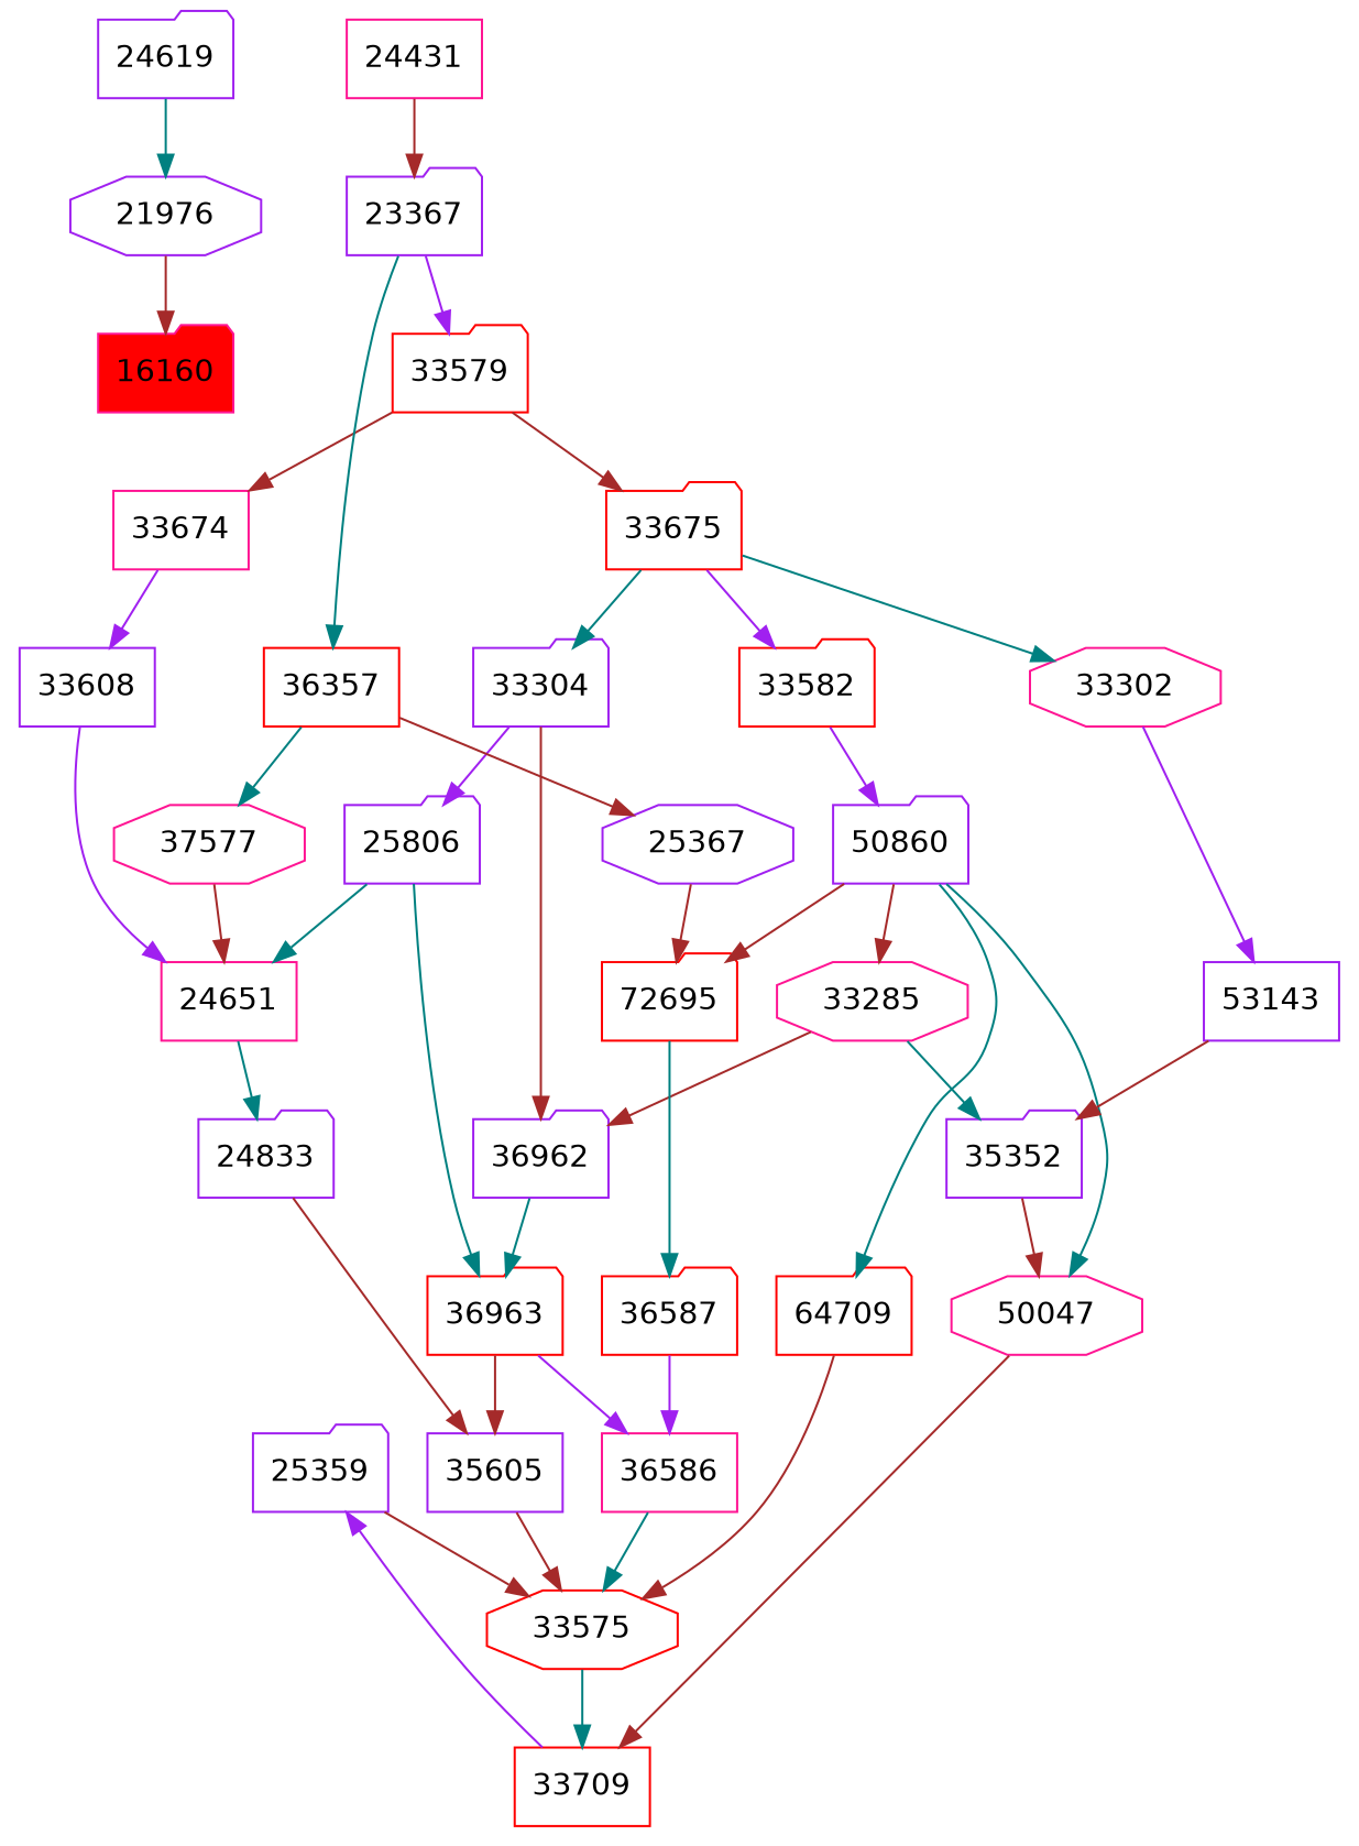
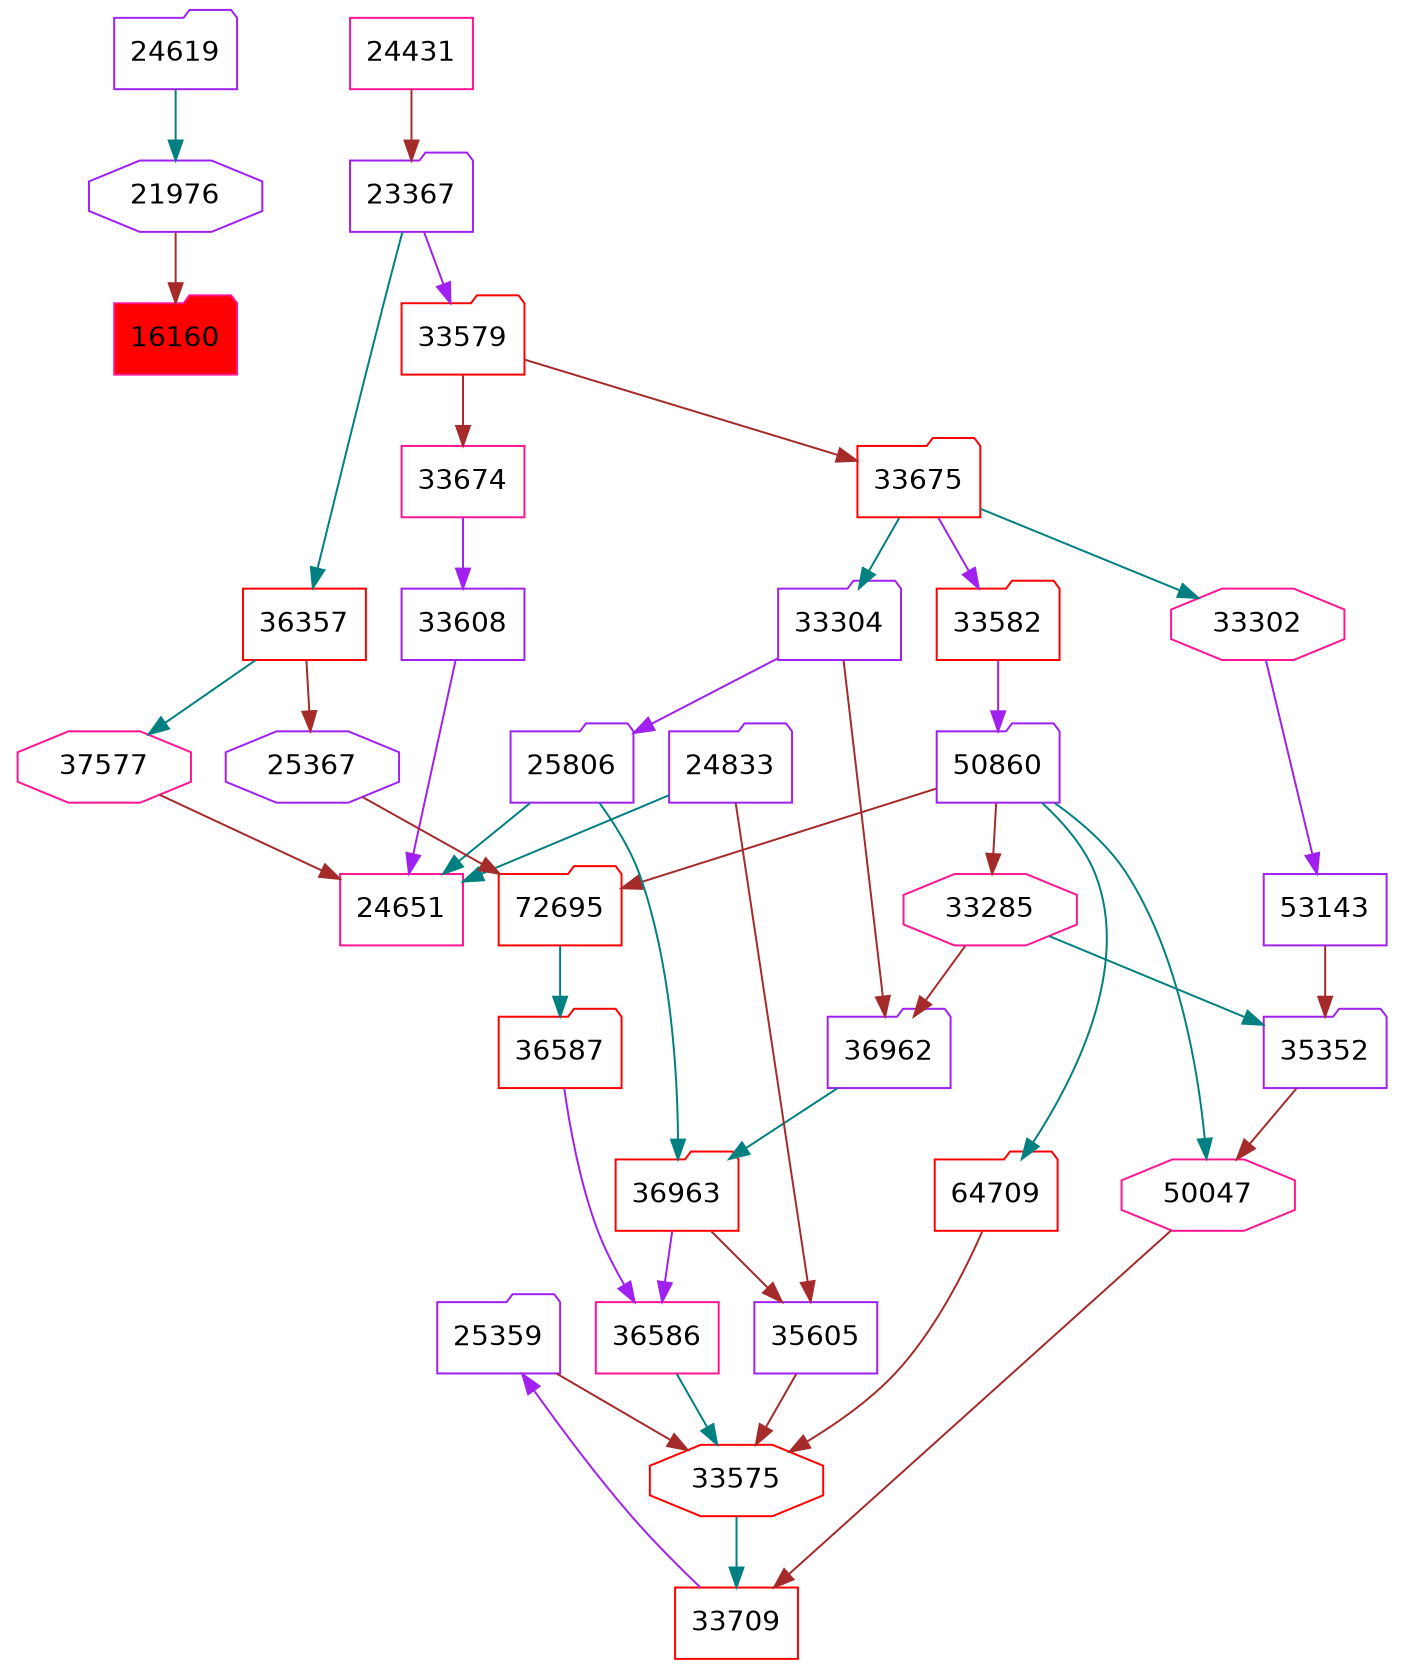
  strict digraph {
    fontname="DejaVu Sans"
    node [color=purple fontname="DejaVu Sans" shape=folder]
    edge [color=brown fontname="DejaVu Sans"]
    n1 [color=deeppink fillcolor=red label=16160 style=filled]
    n2 [label=21976 shape=octagon]
    n3 [label=24619]
    n4 [label=25359]
    n5 [color=red label=33575 shape=octagon]
    n6 [color=red label=33709 shape=box]
    n7 [color=deeppink label=50047 shape=octagon]
    n8 [label=35352]
    n9 [label=50860]
    n10 [color=red label=64709]
    n11 [color=deeppink label=33285 shape=octagon]
    n12 [color=red label=72695]
    n13 [label=36962]
    n14 [color=red label=36587]
    n15 [color=deeppink label=36586 shape=box]
    n16 [label=35605 shape=box]
    n17 [color=red label=36963]
    n18 [label=53143 shape=box]
    n19 [color=red label=33582]
    n20 [label=24833]
    n21 [color=deeppink label=33302 shape=octagon]
    n22 [color=red label=33675]
    n23 [label=33304]
    n24 [label=25806]
    n25 [color=deeppink label=24651 shape=box]
    n26 [color=red label=33579]
    n27 [color=deeppink label=33674 shape=box]
    n28 [label=33608 shape=box]
    n29 [label=25367 shape=octagon]
    n30 [color=deeppink label=37577 shape=octagon]
    n31 [label=23367]
    n32 [color=red label=36357 shape=box]
    n33 [color=deeppink label=24431 shape=box]
    n2 -> n1
    n3 -> n2 [color=teal]
    n4 -> n5
    n5 -> n6 [color=teal]
    n6 -> n4 [color=purple]
    n7 -> n6
    n8 -> n7
    n9 -> n7 [color=teal]
    n9 -> n10 [color=teal]
    n9 -> n11
    n9 -> n12
    n10 -> n5
    n11 -> n8 [color=teal]
    n11 -> n13
    n12 -> n14 [color=teal]
    n13 -> n17 [color=teal]
    n14 -> n15 [color=purple]
    n15 -> n5 [color=teal]
    n16 -> n5
    n17 -> n15 [color=purple]
    n17 -> n16
    n18 -> n8
    n19 -> n9 [color=purple]
    n20 -> n16
    n21 -> n18 [color=purple]
    n22 -> n19 [color=purple]
    n22 -> n21 [color=teal]
    n22 -> n23 [color=teal]
    n23 -> n13
    n23 -> n24 [color=purple]
    n24 -> n17 [color=teal]
    n24 -> n25 [color=teal]
-   n25 -> n20 [color=teal]
+   n20 -> n25 [color=teal]
    n26 -> n22
    n26 -> n27
    n27 -> n28 [color=purple]
    n28 -> n25 [color=purple]
    n29 -> n12
    n30 -> n25
    n31 -> n26 [color=purple]
    n31 -> n32 [color=teal]
    n32 -> n29
    n32 -> n30 [color=teal]
    n33 -> n31
  }
